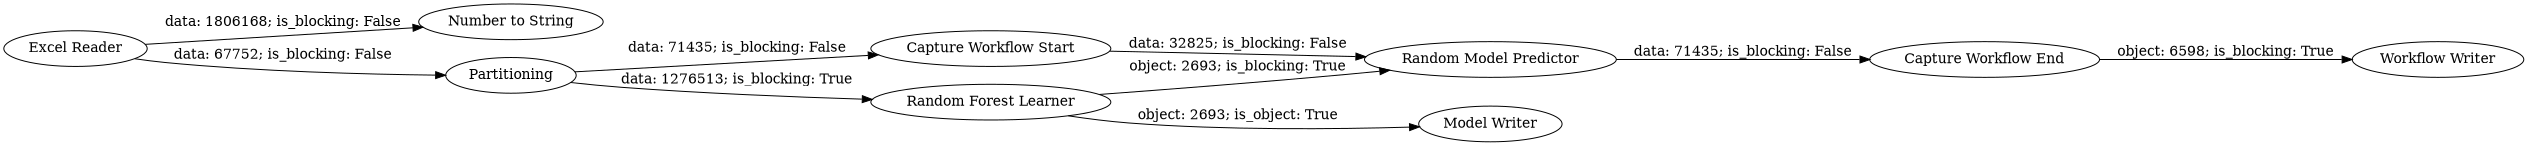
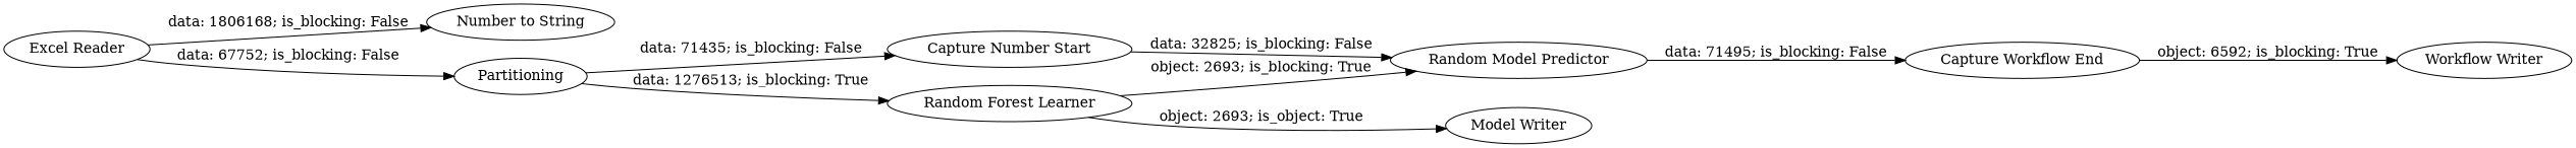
  digraph {
    rankdir=LR
    n1 [label="Number to String"]
    n2 [label=Partitioning]
-   n3 [label="Capture Workflow Start"]
+   n3 [label="Capture Number Start"]
    n4 [label="Random Forest Learner"]
    n5 [label="Excel Reader"]
    n6 [label="Random Model Predictor"]
    n7 [label="Capture Workflow End"]
    n8 [label="Model Writer"]
    n9 [label="Workflow Writer"]
    n2 -> n3 [label="data: 71435; is_blocking: False"]
    n2 -> n4 [label="data: 1276513; is_blocking: True"]
    n3 -> n6 [label="data: 32825; is_blocking: False"]
    n4 -> n6 [label="object: 2693; is_blocking: True"]
    n4 -> n8 [label="object: 2693; is_object: True"]
    n5 -> n1 [label="data: 1806168; is_blocking: False"]
    n5 -> n2 [label="data: 67752; is_blocking: False"]
-   n6 -> n7 [label="data: 71435; is_blocking: False"]
-   n7 -> n9 [label="object: 6598; is_blocking: True"]
+   n6 -> n7 [label="data: 71495; is_blocking: False"]
+   n7 -> n9 [label="object: 6592; is_blocking: True"]
  }
